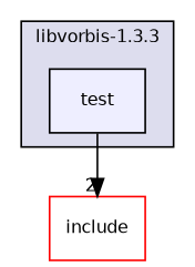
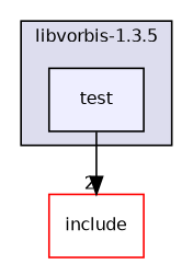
  digraph {
    compound=true
    node [fontname=Helvetica fontsize=10 shape=box style=filled]
    n1 [fillcolor="#eeeeff" label=test pencolor=black]
    n2 [color=red fillcolor=white label=include]
    subgraph cluster_1 {
      bgcolor="#ddddee"
      fontname=Helvetica
      fontsize=10
-     label="libvorbis-1.3.3"
+     label="libvorbis-1.3.5"
      pencolor=black
      n1
    }
    n1 -> n2 [headlabel=2 labeldistance=1.5 labelfontname=Helvetica labelfontsize=10]
  }
